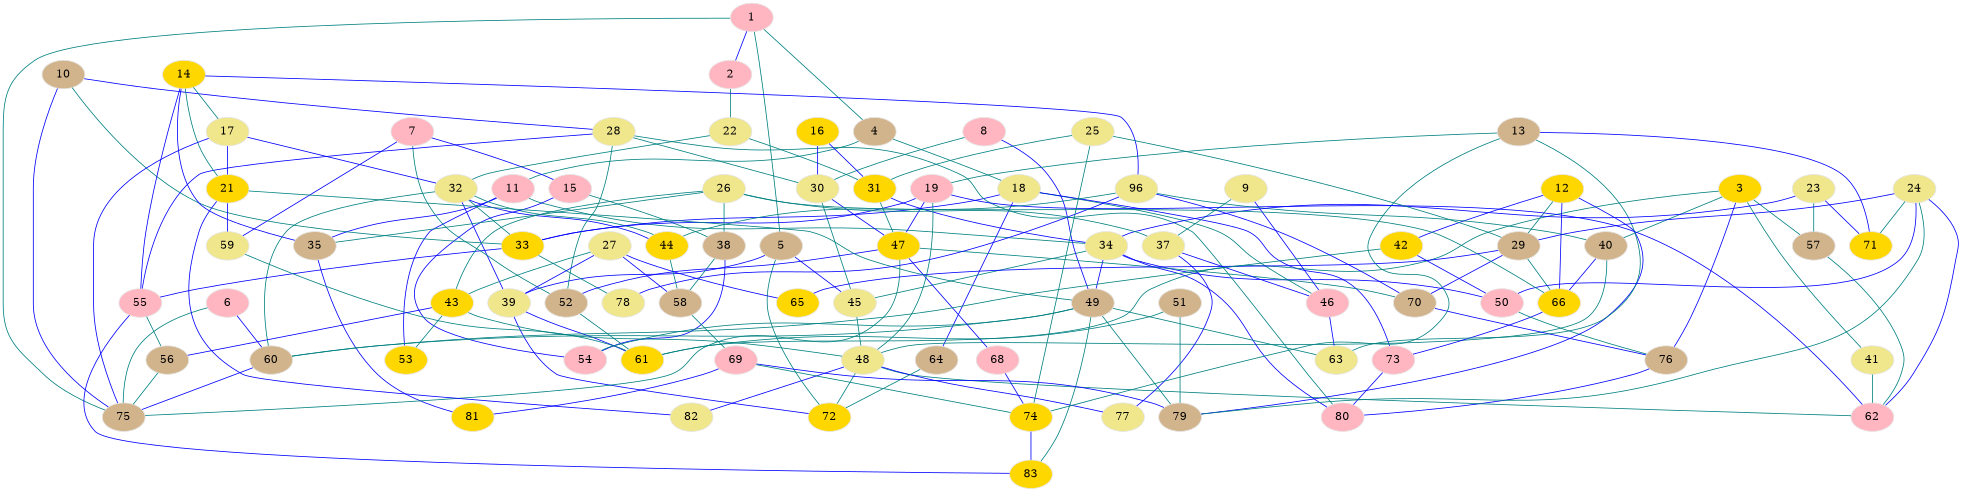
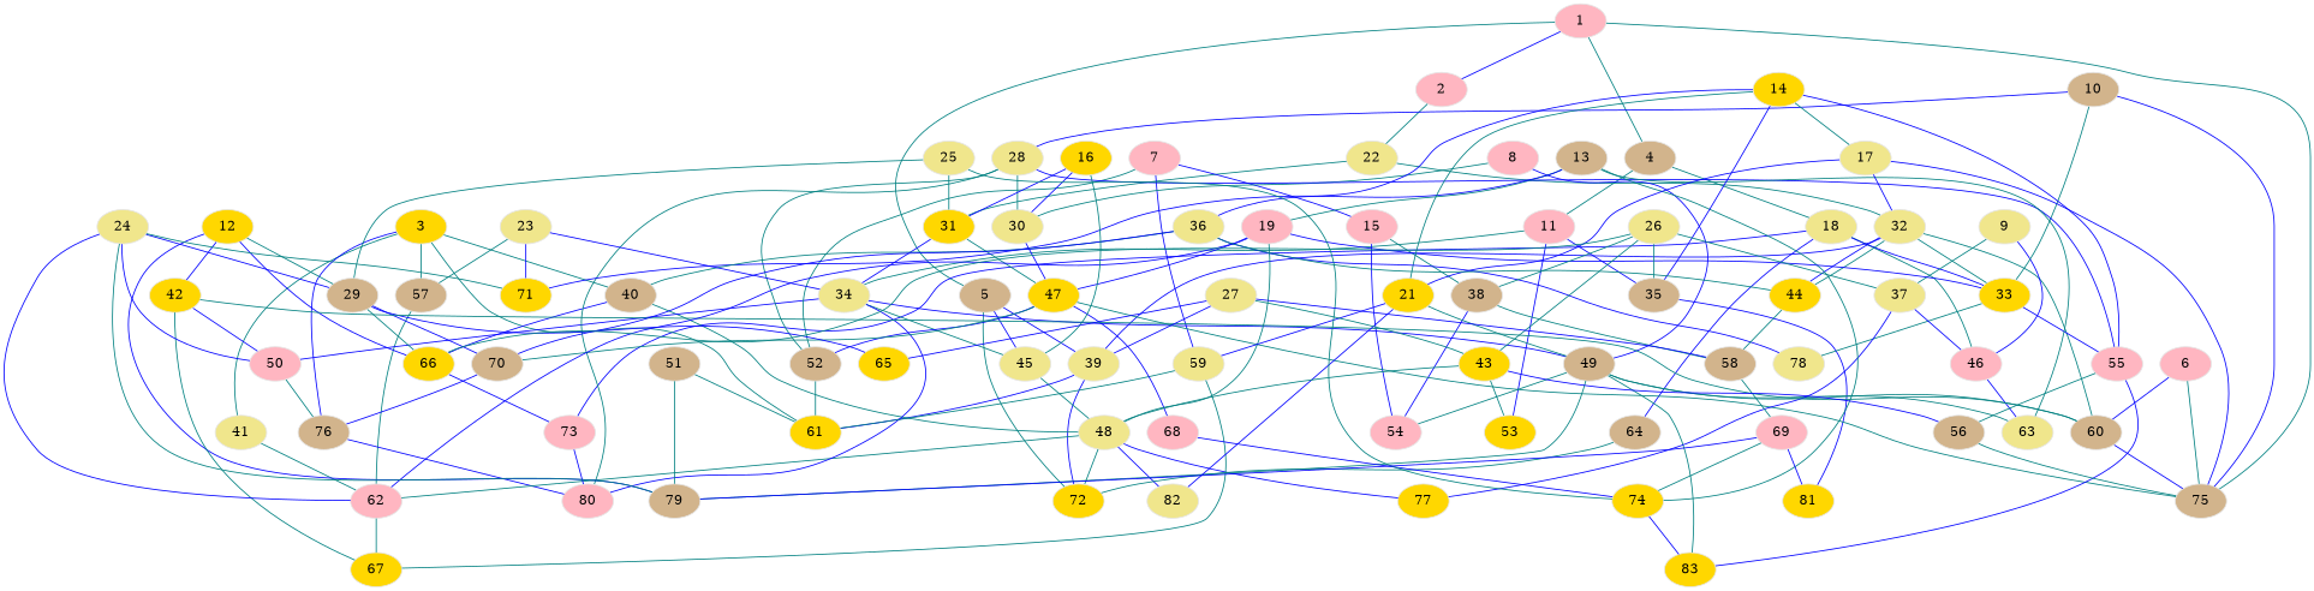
  graph {
    node [color=gray90 fillcolor=khaki style=filled]
    edge [color=teal]
    1 [fillcolor=lightpink]
    2 [fillcolor=lightpink]
    4 [fillcolor=tan]
    5 [fillcolor=tan]
    75 [fillcolor=tan]
    22
    11 [fillcolor=lightpink]
    18
    39
    45
    72 [fillcolor=gold]
    31 [fillcolor=gold]
    32
    3 [fillcolor=gold]
    40 [fillcolor=tan]
    41
    57 [fillcolor=tan]
    61 [fillcolor=gold]
    76 [fillcolor=tan]
    66 [fillcolor=gold]
    48
    62 [fillcolor=lightpink]
    80 [fillcolor=lightpink]
    34
    35 [fillcolor=tan]
    53 [fillcolor=gold]
    46 [fillcolor=lightpink]
    33 [fillcolor=gold]
    64 [fillcolor=tan]
    73 [fillcolor=lightpink]
    6 [fillcolor=lightpink]
    60 [fillcolor=tan]
    7 [fillcolor=lightpink]
    15 [fillcolor=lightpink]
    52 [fillcolor=tan]
    59
    38 [fillcolor=tan]
    54 [fillcolor=lightpink]
+   67 [fillcolor=gold]
    8 [fillcolor=lightpink]
    30
    49 [fillcolor=tan]
    47 [fillcolor=gold]
    79 [fillcolor=tan]
    63
    83 [fillcolor=gold]
    9
    37
-   77
+   77 [fillcolor=gold]
    10 [fillcolor=tan]
    28
    55 [fillcolor=lightpink]
    78
    50 [fillcolor=lightpink]
    81 [fillcolor=gold]
    12 [fillcolor=gold]
    29 [fillcolor=tan]
    42 [fillcolor=gold]
    70 [fillcolor=tan]
    65 [fillcolor=gold]
    13 [fillcolor=tan]
    19 [fillcolor=lightpink]
    71 [fillcolor=gold]
    74 [fillcolor=gold]
    14 [fillcolor=gold]
    17
    21 [fillcolor=gold]
-   36 [label=96]
+   36
    82
    44 [fillcolor=gold]
    56 [fillcolor=tan]
    58 [fillcolor=tan]
    16 [fillcolor=gold]
    68 [fillcolor=lightpink]
    23
    24
    25
    26
    43 [fillcolor=gold]
    27
    69 [fillcolor=lightpink]
    51 [fillcolor=tan]
    1 -- 2 [color=blue]
    1 -- 4
    1 -- 5
    1 -- 75
    2 -- 22
    4 -- 11
    4 -- 18
    5 -- 39 [color=blue]
    5 -- 45 [color=blue]
    5 -- 72
    22 -- 31
    22 -- 32
    11 -- 34
    11 -- 35 [color=blue]
    11 -- 53 [color=blue]
    18 -- 46
    18 -- 33 [color=blue]
    18 -- 64 [color=blue]
    18 -- 73 [color=blue]
    39 -- 72 [color=blue]
    39 -- 61 [color=blue]
    45 -- 48
    31 -- 34 [color=blue]
    31 -- 47
    32 -- 39 [color=blue]
    32 -- 33
    32 -- 60
    32 -- 44 [color=blue]
    32 -- 44
    3 -- 40
    3 -- 41
    3 -- 57
    3 -- 61
    3 -- 76 [color=blue]
    40 -- 66 [color=blue]
    40 -- 48
    41 -- 62
    57 -- 62
    76 -- 80 [color=blue]
    66 -- 73 [color=blue]
    48 -- 72
    48 -- 62
    48 -- 77 [color=blue]
    48 -- 82 [color=blue]
+   62 -- 67
    34 -- 45
    34 -- 80 [color=blue]
    34 -- 49 [color=blue]
    34 -- 50 [color=blue]
    35 -- 81 [color=blue]
    46 -- 63 [color=blue]
    33 -- 55 [color=blue]
    33 -- 78
    64 -- 72
    73 -- 80 [color=blue]
    6 -- 75
    6 -- 60 [color=blue]
    60 -- 75 [color=blue]
    7 -- 15 [color=blue]
    7 -- 52
    7 -- 59 [color=blue]
    15 -- 38
    15 -- 54 [color=blue]
    52 -- 61
    59 -- 61
+   59 -- 67
    38 -- 54 [color=blue]
    38 -- 58
    8 -- 30
    8 -- 49 [color=blue]
    30 -- 47 [color=blue]
    49 -- 60
    49 -- 54
    49 -- 79
    49 -- 63
    49 -- 83
    47 -- 75
    47 -- 52 [color=blue]
    47 -- 70
    47 -- 68 [color=blue]
    9 -- 46 [color=blue]
    9 -- 37
    37 -- 46 [color=blue]
    37 -- 77 [color=blue]
    10 -- 75 [color=blue]
    10 -- 33
    10 -- 28 [color=blue]
    28 -- 80
    28 -- 52
    28 -- 30
    28 -- 55 [color=blue]
    55 -- 83 [color=blue]
    55 -- 56
    50 -- 76
    12 -- 66 [color=blue]
    12 -- 79 [color=blue]
    12 -- 29
    12 -- 42 [color=blue]
    29 -- 66
    29 -- 70 [color=blue]
    29 -- 65 [color=blue]
    42 -- 60
+   42 -- 67
    42 -- 50 [color=blue]
    70 -- 76 [color=blue]
    13 -- 63
    13 -- 19
    13 -- 71 [color=blue]
    13 -- 74
    19 -- 48
    19 -- 62 [color=blue]
    19 -- 33 [color=blue]
    19 -- 47 [color=blue]
    74 -- 83 [color=blue]
    14 -- 35 [color=blue]
    14 -- 55 [color=blue]
    14 -- 17
    14 -- 21
    14 -- 36 [color=blue]
    17 -- 75 [color=blue]
    17 -- 32 [color=blue]
    17 -- 21 [color=blue]
    21 -- 59 [color=blue]
    21 -- 49
    21 -- 82 [color=blue]
    36 -- 40
    36 -- 78 [color=blue]
    36 -- 70 [color=blue]
    36 -- 44
    44 -- 58
    56 -- 75
    58 -- 69
-   30 -- 45
+   16 -- 45
    16 -- 31 [color=blue]
    16 -- 30 [color=blue]
    68 -- 74 [color=blue]
    23 -- 57
    23 -- 34 [color=blue]
    23 -- 71 [color=blue]
    24 -- 62 [color=blue]
    24 -- 79
    24 -- 50 [color=blue]
    24 -- 29 [color=blue]
    24 -- 71
    25 -- 31
    25 -- 29
    25 -- 74
    26 -- 66
    26 -- 35
    26 -- 38
    26 -- 37
    26 -- 43
    43 -- 48
    43 -- 53
    43 -- 56 [color=blue]
    27 -- 39 [color=blue]
    27 -- 65 [color=blue]
    27 -- 58 [color=blue]
    27 -- 43
    69 -- 79 [color=blue]
    69 -- 81 [color=blue]
    69 -- 74
    51 -- 61
    51 -- 79
  }
